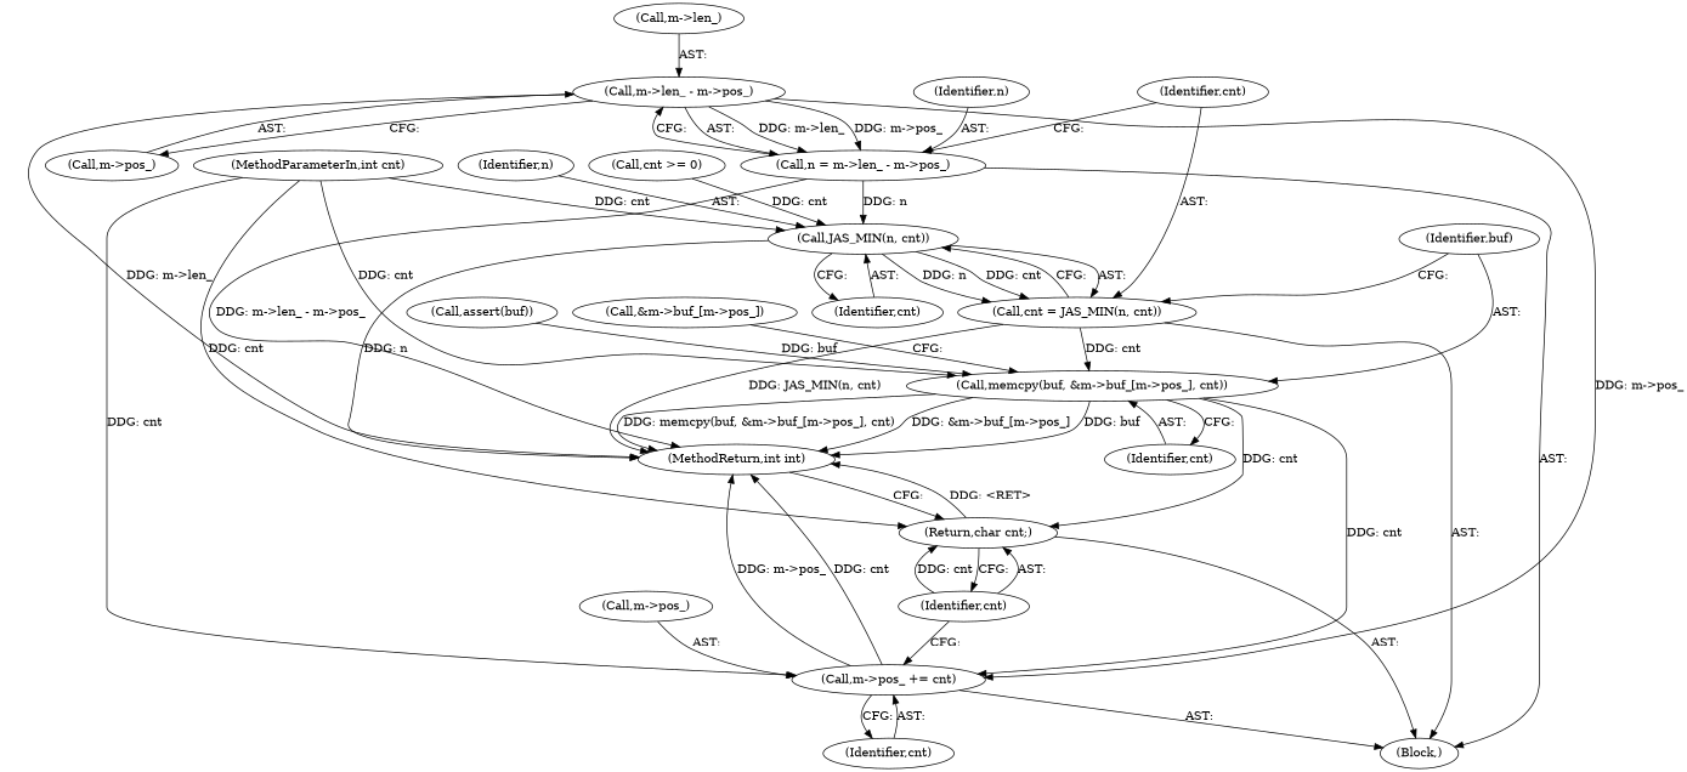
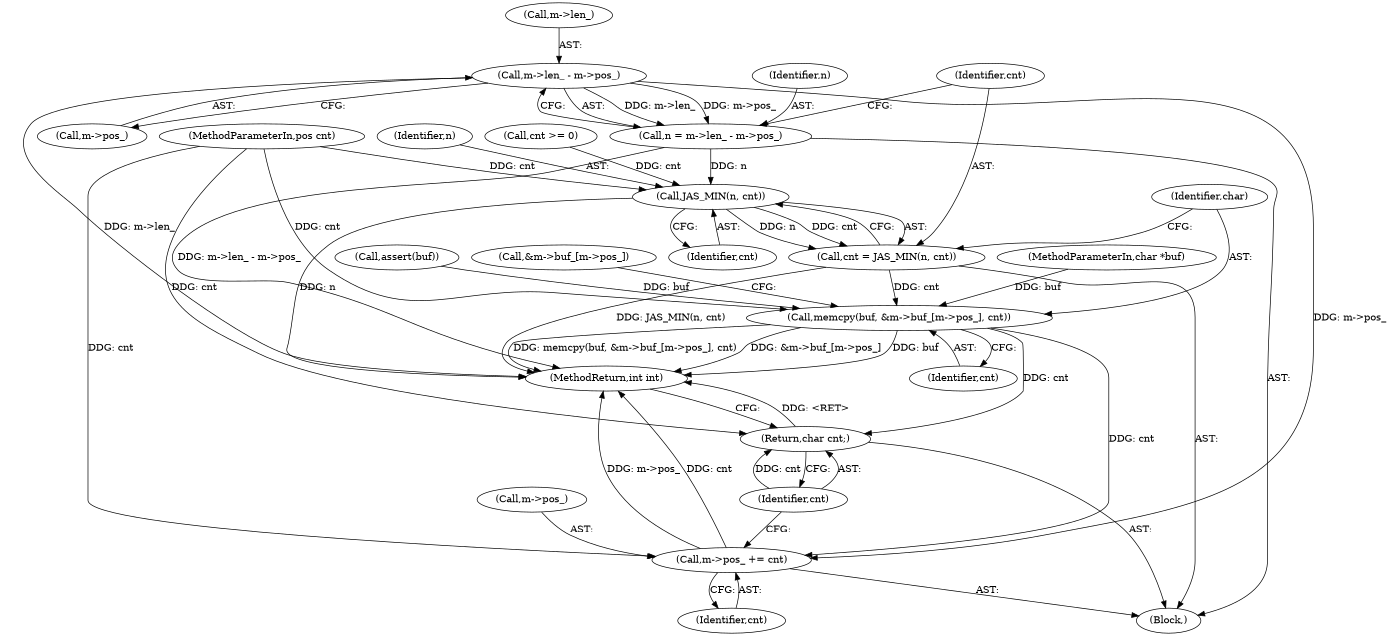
  digraph {
    n1 [label="(Call,m->len_ - m->pos_)"]
    n2 [label="(Call,n = m->len_ - m->pos_)"]
    n3 [label="(Call,m->pos_ += cnt)"]
    n4 [label="(MethodReturn,int int)"]
    n5 [label="(Call,m->pos_)"]
    n6 [label="(Call,JAS_MIN(n, cnt))"]
    n7 [label="(Block,)"]
    n8 [label="(Identifier,cnt)"]
    n9 [label="(Return,char cnt;)"]
    n10 [label="(Call,cnt = JAS_MIN(n, cnt))"]
    n11 [label="(Identifier,cnt)"]
    n12 [label="(Call,memcpy(buf, &m->buf_[m->pos_], cnt))"]
    n13 [label="(Identifier,cnt)"]
    n14 [label="(Identifier,cnt)"]
    n15 [label="(Call,m->pos_)"]
-   n16 [label="(MethodParameterIn,int cnt)"]
+   n16 [label="(MethodParameterIn,pos cnt)"]
    n17 [label="(Call,assert(buf))"]
-   n18 [label="(Identifier,buf)"]
+   n18 [label="(Identifier,char)"]
    n19 [label="(Call,m->len_)"]
    n20 [label="(Call,&m->buf_[m->pos_])"]
    n21 [label="(Identifier,n)"]
    n22 [label="(Identifier,n)"]
+   n23 [label="(MethodParameterIn,char *buf)"]
    n24 [label="(Call,cnt >= 0)"]
    n25 [label="(Identifier,cnt)"]
    n1 -> n2 [label="AST: "]
    n1 -> n2 [label="DDG: m->len_"]
    n1 -> n2 [label="DDG: m->pos_"]
    n1 -> n3 [label="DDG: m->pos_"]
    n1 -> n4 [label="DDG: m->len_"]
    n1 -> n5 [label="CFG: "]
    n2 -> n1 [label="CFG: "]
    n2 -> n4 [label="DDG: m->len_ - m->pos_"]
    n2 -> n6 [label="DDG: n"]
    n2 -> n7 [label="AST: "]
    n3 -> n4 [label="DDG: m->pos_"]
    n3 -> n4 [label="DDG: cnt"]
    n3 -> n7 [label="AST: "]
    n3 -> n8 [label="CFG: "]
    n4 -> n9 [label="CFG: "]
    n5 -> n1 [label="AST: "]
    n6 -> n4 [label="DDG: n"]
    n6 -> n10 [label="AST: "]
    n6 -> n10 [label="DDG: n"]
    n6 -> n10 [label="DDG: cnt"]
    n6 -> n11 [label="CFG: "]
    n8 -> n3 [label="AST: "]
    n9 -> n4 [label="DDG: <RET>"]
    n9 -> n7 [label="AST: "]
    n9 -> n14 [label="CFG: "]
    n10 -> n4 [label="DDG: JAS_MIN(n, cnt)"]
    n10 -> n6 [label="CFG: "]
    n10 -> n7 [label="AST: "]
    n10 -> n12 [label="DDG: cnt"]
    n11 -> n6 [label="AST: "]
    n12 -> n3 [label="DDG: cnt"]
    n12 -> n4 [label="DDG: buf"]
    n12 -> n4 [label="DDG: memcpy(buf, &m->buf_[m->pos_], cnt)"]
    n12 -> n4 [label="DDG: &m->buf_[m->pos_]"]
    n12 -> n9 [label="DDG: cnt"]
    n12 -> n13 [label="CFG: "]
    n13 -> n12 [label="AST: "]
    n14 -> n3 [label="CFG: "]
    n14 -> n9 [label="AST: "]
    n14 -> n9 [label="DDG: cnt"]
    n15 -> n3 [label="AST: "]
    n16 -> n3 [label="DDG: cnt"]
    n16 -> n6 [label="DDG: cnt"]
    n16 -> n9 [label="DDG: cnt"]
    n16 -> n12 [label="DDG: cnt"]
    n17 -> n12 [label="DDG: buf"]
    n18 -> n10 [label="CFG: "]
    n18 -> n12 [label="AST: "]
    n19 -> n1 [label="AST: "]
    n20 -> n12 [label="CFG: "]
    n21 -> n2 [label="AST: "]
    n22 -> n6 [label="AST: "]
+   n23 -> n12 [label="DDG: buf"]
    n24 -> n6 [label="DDG: cnt"]
    n25 -> n2 [label="CFG: "]
    n25 -> n10 [label="AST: "]
  }
